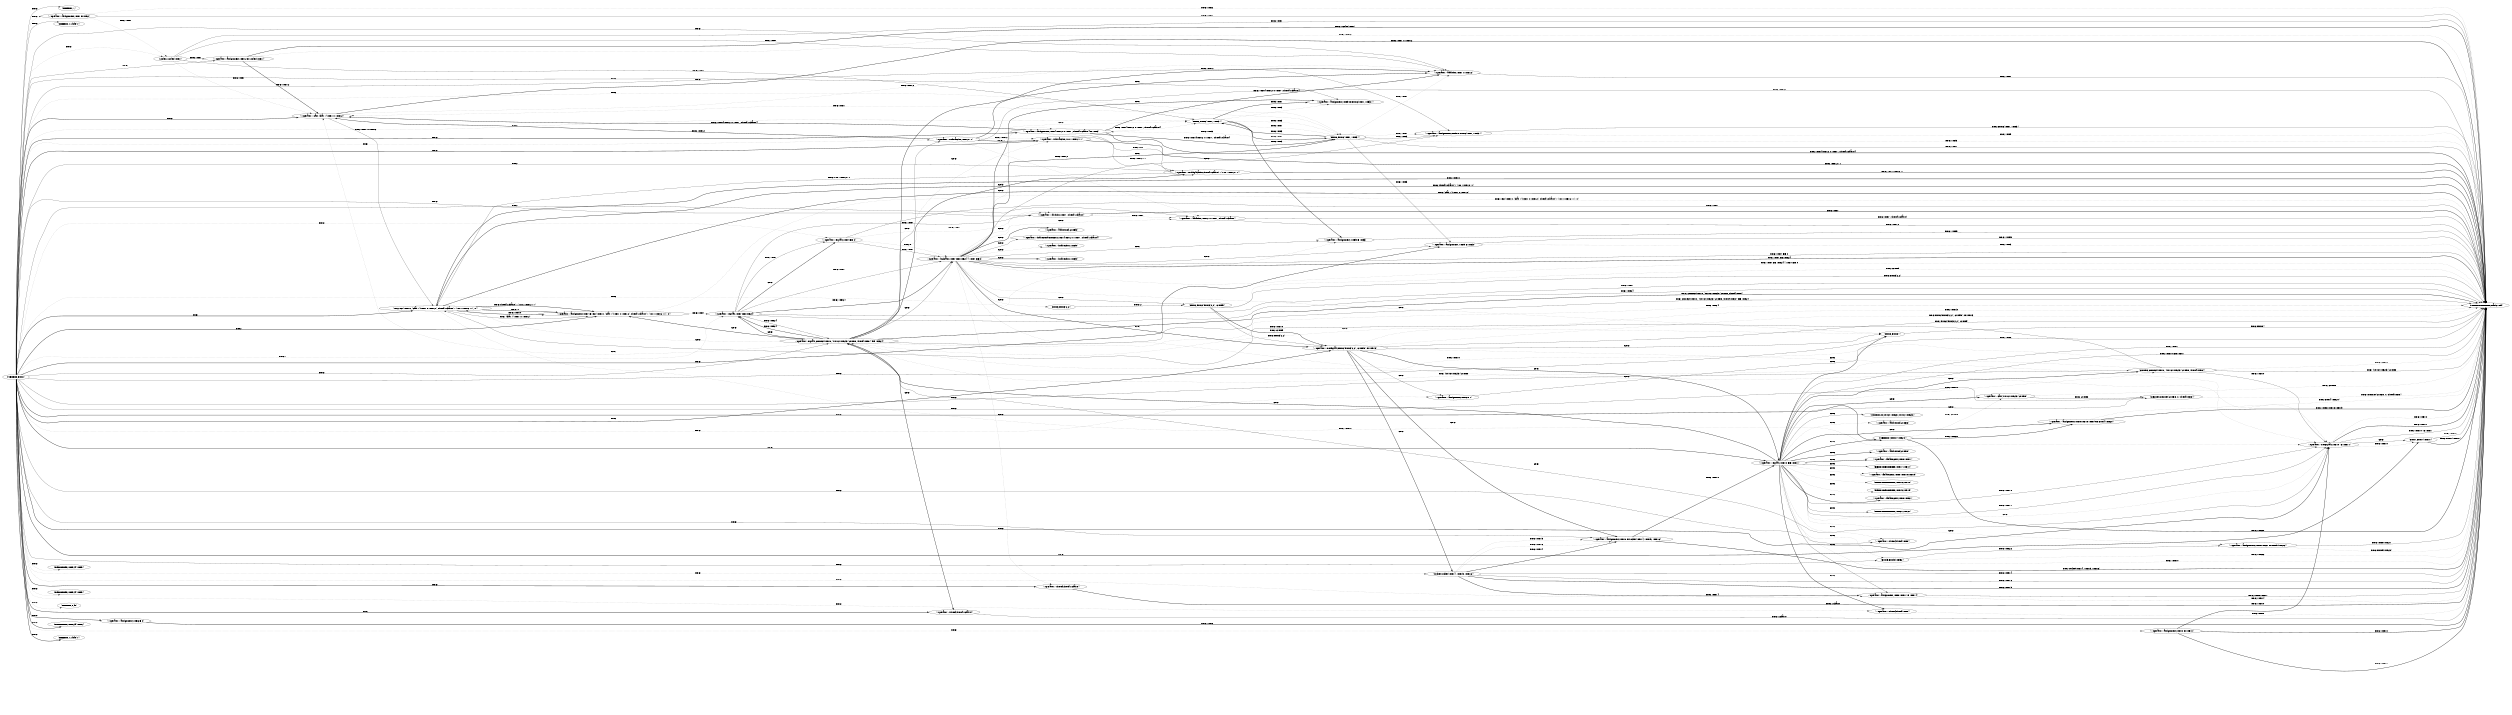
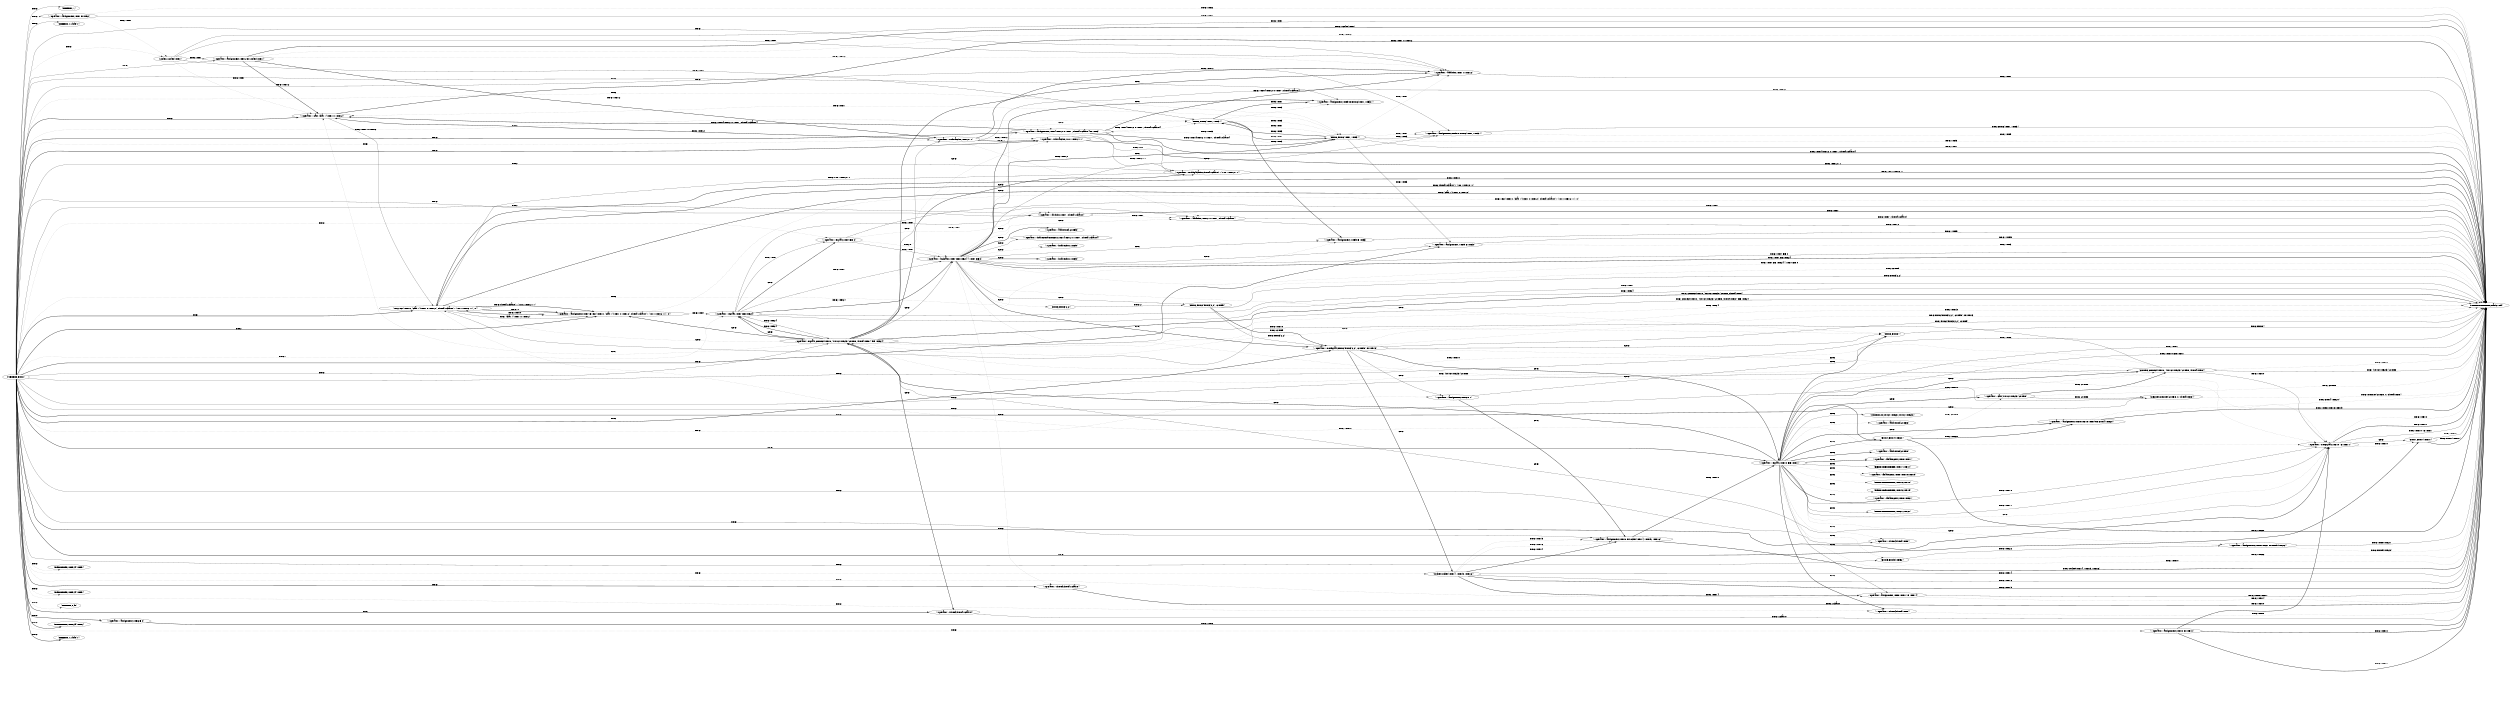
  digraph {
    rankdir=LR
    edge [style=bold]
    n1 [label="(METHOD,FUN1)"]
    n2 [label="(LITERAL,\"\",)"]
    n3 [label="(<operator>.assignment,VAR1 = VAR2)"]
    n4 [label="(LITERAL,1,while(1))"]
    n5 [label="(<operator>.assignment,VAR6 = 0)"]
    n6 [label="(<operator>.assignment,VAR10 = VAR11)"]
    n7 [label="(<operator>.assignment,VAR12 = wcslen(VAR1))"]
    n8 [label="(wcslen,wcslen(VAR1))"]
    n9 [label="(<operator>.notEquals,FUN2(FUN3(2,2), &VAR5) != VAR13)"]
    n10 [label="(<operator>.assignment,VAR6 = 1)"]
    n11 [label="(<operator>.assignment,VAR10 = socket(VAR14, VAR15, VAR16))"]
    n12 [label="(socket,socket(VAR14, VAR15, VAR16))"]
    n13 [label="(<operator>.equals,VAR10 == VAR11)"]
    n14 [label="(memset,memset(&VAR8, 0, sizeof(VAR8)))"]
    n15 [label="(<operator>.sizeOf,sizeof(VAR8))"]
    n16 [label="(<operator>.assignment,VAR8.VAR17 = VAR14)"]
-   n17 [label="(METHOD4,FUN4(VAR20))"]
+   n17 [label="(FUN4,FUN4(VAR20))"]
    n18 [label="(FUN5,FUN5(VAR52))"]
    n19 [label="(<operator>.equals,connect(VAR10, (struct VAR23*)&VAR8, sizeof(VAR8)) == VAR24)"]
    n20 [label="(connect,connect(VAR10, (struct VAR23*)&VAR8, sizeof(VAR8)))"]
    n21 [label="(<operator>.sizeOf,sizeof(VAR8))"]
    n22 [label="(<operator>.assignment,VAR7 = recv(VAR10, (char *)(VAR1 + VAR12), sizeof(wchar_t) * (100 - VAR12 - 1), 0))"]
    n23 [label="(recv,recv(VAR10, (char *)(VAR1 + VAR12), sizeof(wchar_t) * (100 - VAR12 - 1), 0))"]
    n24 [label="(<operator>.cast,(char *)(VAR1 + VAR12))"]
    n25 [label="(<operator>.addition,VAR1 + VAR12)"]
    n26 [label="(<operator>.multiplication,sizeof(wchar_t) * (100 - VAR12 - 1))"]
    n27 [label="(<operator>.sizeOf,sizeof(wchar_t))"]
    n28 [label="(<operator>.subtraction,100 - VAR12 - 1)"]
    n29 [label="(<operator>.subtraction,VAR12 - 1)"]
    n30 [label="(<operator>.equals,VAR7 == VAR24)"]
    n31 [label="(<operator>.equals,VAR7 == 0)"]
    n32 [label="(<operator>.assignment,VAR1[VAR12 + VAR7 / sizeof(wchar_t)] = VAR3)"]
    n33 [label="(<operator>.addition,VAR12 + VAR7 / sizeof(wchar_t))"]
    n34 [label="(<operator>.division,VAR7 / sizeof(wchar_t))"]
    n35 [label="(<operator>.sizeOf,sizeof(wchar_t))"]
    n36 [label="(<operator>.assignment,VAR9 = FUN6(VAR1, VAR3''))"]
    n37 [label="(FUN6,FUN6(VAR1, VAR3''))"]
    n38 [label="(IDENTIFIER,VAR9,if (VAR9))"]
    n39 [label="(<operator>.assignment,*VAR9 = VAR3)"]
    n40 [label="(<operator>.assignment,VAR9 = FUN6(VAR1, VAR3''))"]
    n41 [label="(FUN6,FUN6(VAR1, VAR3''))"]
    n42 [label="(IDENTIFIER,VAR9,if (VAR9))"]
    n43 [label="(<operator>.assignment,*VAR9 = VAR3)"]
    n44 [label="(LITERAL,0,do)"]
    n45 [label="(<operator>.notEquals,VAR10 != VAR11)"]
    n46 [label="(FUN7,FUN7(VAR10))"]
    n47 [label="(IDENTIFIER,VAR6,if (VAR6))"]
    n48 [label="(FUN8,FUN8())"]
    n49 [label="(LITERAL,1,while(1))"]
    n50 [label="(METHOD_RETURN,static void)"]
    n51 [label="(FUN3,FUN3(2,2))"]
    n52 [label="(FUN2,FUN2(FUN3(2,2), &VAR5))"]
    n53 [label="(<operator>.assignment,VAR8.VAR18.VAR19 = FUN4(VAR20))"]
    n54 [label="(<operator>.assignment,VAR8.VAR21 = FUN5(VAR22))"]
    n55 [label="(<operator>.cast,(struct VAR23*)&VAR8)"]
    n56 [label="(<operator>.addressOf,&VAR8)"]
    n57 [label="(<operator>.fieldAccess,VAR8.VAR17)"]
    n58 [label="(FIELD_IDENTIFIER,VAR17,VAR17)"]
    n59 [label="(<operator>.fieldAccess,VAR8.VAR18.VAR19)"]
    n60 [label="(FIELD_IDENTIFIER,VAR18,VAR18)"]
    n61 [label="(FIELD_IDENTIFIER,VAR19,VAR19)"]
    n62 [label="(<operator>.fieldAccess,VAR8.VAR21)"]
    n63 [label="(FIELD_IDENTIFIER,VAR21,VAR21)"]
    n64 [label="(UNKNOWN,struct VAR23*,struct VAR23*)"]
    n65 [label="(<operator>.addressOf,&VAR8)"]
    n66 [label="(<operator>.logicalOr,VAR7 == VAR24 || VAR7 == 0)"]
    n67 [label="(<operator>.addressOf,&VAR5)"]
    n68 [label="(<operator>.indirectIndexAccess,VAR1[VAR12 + VAR7 / sizeof(wchar_t)])"]
    n69 [label="(<operator>.indirection,*VAR9)"]
    n70 [label="(<operator>.indirection,*VAR9)"]
    n1 -> n2 [label="DDG: " style=solid]
    n1 -> n3 [label="DDG: " style=dotted]
    n1 -> n4 [label="DDG: " style=solid]
    n1 -> n5 [label="DDG: "]
    n1 -> n6 [label="DDG: " style=dotted]
    n1 -> n7 [label="DDG: " style=solid]
    n1 -> n8 [label="DDG: " style=dotted]
    n1 -> n9 [label="DDG: "]
    n1 -> n10 [label="DDG: " style=dotted]
    n1 -> n11 [label="DDG: " style=solid]
    n1 -> n12 [label="DDG: " style=dotted]
    n1 -> n13 [label="DDG: "]
    n1 -> n14 [label="DDG: " style=solid]
    n1 -> n15 [label="DDG: " style=solid]
    n1 -> n16 [label="DDG: " style=dotted]
    n1 -> n17 [label="DDG: "]
    n1 -> n18 [label="DDG: " style=solid]
    n1 -> n19 [label="DDG: " style=solid]
    n1 -> n20 [label="DDG: " style=solid]
    n1 -> n21 [label="DDG: " style=dotted]
    n1 -> n22 [label="DDG: "]
    n1 -> n23 [label="DDG: "]
    n1 -> n24 [label="DDG: "]
    n1 -> n25 [label="DDG: " style=solid]
    n1 -> n26 [label="DDG: " style=solid]
    n1 -> n27 [label="DDG: "]
    n1 -> n28 [label="DDG: "]
    n1 -> n29 [label="DDG: " style=dotted]
    n1 -> n30 [label="DDG: 1" style=dotted]
    n1 -> n31 [label="DDG: " style=dotted]
    n1 -> n32 [label="DDG: "]
    n1 -> n33 [label="DDG: " style=solid]
    n1 -> n34 [label="DDG: " style=solid]
    n1 -> n35 [label="DDG: "]
    n1 -> n36 [label="DDG: " style=solid]
    n1 -> n37 [label="DDG: " style=dotted]
    n1 -> n38 [label="DDG: " style=dotted]
    n1 -> n39 [label="DDG: " style=dotted]
    n1 -> n40 [label="DDG: " style=solid]
    n1 -> n41 [label="DDG: " style=dotted]
    n1 -> n42 [label="DDG: " style=dotted]
    n1 -> n43 [label="DDG: "]
    n1 -> n44 [label="DDG: " style=dotted]
    n1 -> n45 [label="DDG: "]
    n1 -> n46 [label="DDG: "]
    n1 -> n47 [label="DDG: "]
    n1 -> n48 [label="DDG: " style=solid]
    n1 -> n49 [label="DDG: "]
    n3 -> n8 [label="DDG: VAR1" style=dotted]
    n3 -> n50 [label="DDG: VAR1" style=solid]
    n3 -> n50 [label="DDG: VAR2" style=dotted]
    n5 -> n50 [label="DDG: VAR6"]
    n6 -> n45 [label="DDG: VAR10"]
    n6 -> n50 [label="DDG: VAR10"]
    n6 -> n50 [label="DDG: VAR11"]
    n7 -> n24 [label="DDG: VAR12"]
-   n24 -> n25 [label="DDG: VAR12" style=dotted]
+   n7 -> n25 [label="DDG: VAR12" style=dotted]
+   n7 -> n29 [label="DDG: VAR12"]
    n7 -> n50 [label="DDG: wcslen(VAR1)"]
    n7 -> n50 [label="DDG: VAR12" style=dotted]
    n8 -> n7 [label="DDG: VAR1" style=solid]
    n8 -> n24 [label="DDG: VAR1" style=dotted]
    n8 -> n25 [label="DDG: VAR1" style=solid]
    n8 -> n37 [label="DDG: VAR1" style=solid]
    n8 -> n50 [label="DDG: VAR1" style=solid]
    n9 -> n10 [label="CDG: " style=solid]
-   n9 -> n11 [label="CDG: "]
+   n10 -> n11 [label="CDG: "]
    n9 -> n12 [label="CDG: "]
    n9 -> n13 [label="CDG: "]
    n9 -> n45 [label="CDG: " style=dotted]
    n9 -> n48 [label="CDG: " style=solid]
    n9 -> n50 [label="DDG: FUN2(FUN3(2,2), &VAR5)" style=solid]
    n9 -> n50 [label="DDG: VAR13" style=dotted]
    n9 -> n50 [label="DDG: FUN2(FUN3(2,2), &VAR5) != VAR13" style=dotted]
    n10 -> n50 [label="DDG: VAR6" style=solid]
    n11 -> n13 [label="DDG: VAR10"]
    n11 -> n50 [label="DDG: socket(VAR14, VAR15, VAR16)"]
    n12 -> n11 [label="DDG: VAR14"]
    n12 -> n11 [label="DDG: VAR15" style=dotted]
    n12 -> n11 [label="DDG: VAR16" style=dotted]
    n12 -> n16 [label="DDG: VAR14"]
    n12 -> n50 [label="DDG: VAR16" style=solid]
    n12 -> n50 [label="DDG: VAR15"]
    n12 -> n50 [label="DDG: VAR14" style=solid]
    n13 -> n14 [label="CDG: " style=solid]
    n13 -> n15 [label="CDG: " style=dotted]
    n13 -> n16 [label="CDG: " style=solid]
    n13 -> n17 [label="CDG: "]
    n13 -> n18 [label="CDG: " style=dotted]
    n13 -> n19 [label="CDG: "]
    n13 -> n20 [label="DDG: VAR10" style=dotted]
    n13 -> n20 [label="CDG: "]
    n13 -> n21 [label="CDG: "]
    n13 -> n45 [label="DDG: VAR10" style=solid]
    n13 -> n45 [label="DDG: VAR11" style=solid]
    n13 -> n45 [label="CDG: " style=dotted]
    n13 -> n48 [label="CDG: "]
    n13 -> n50 [label="DDG: VAR10 == VAR11" style=solid]
    n13 -> n50 [label="DDG: VAR10" style=dotted]
    n13 -> n50 [label="DDG: VAR11" style=solid]
    n13 -> n53 [label="CDG: "]
    n13 -> n54 [label="CDG: " style=dotted]
    n13 -> n55 [label="CDG: "]
    n13 -> n56 [label="CDG: "]
    n13 -> n57 [label="CDG: "]
    n13 -> n58 [label="CDG: " style=solid]
    n13 -> n59 [label="CDG: " style=dotted]
    n13 -> n60 [label="CDG: " style=dotted]
    n13 -> n61 [label="CDG: " style=dotted]
    n13 -> n62 [label="CDG: "]
    n13 -> n63 [label="CDG: " style=solid]
    n13 -> n64 [label="CDG: " style=solid]
    n13 -> n65 [label="CDG: " style=dotted]
    n14 -> n50 [label="DDG: memset(&VAR8, 0, sizeof(VAR8))" style=dotted]
    n16 -> n50 [label="DDG: VAR14" style=dotted]
    n16 -> n50 [label="DDG: VAR8.VAR17" style=solid]
    n17 -> n50 [label="DDG: VAR20"]
    n17 -> n53 [label="DDG: VAR20"]
    n17 -> n55 [label="DDG: &VAR8" style=dotted]
    n18 -> n50 [label="DDG: VAR22" style=dotted]
    n18 -> n54 [label="DDG: VAR22" style=solid]
    n19 -> n22 [label="CDG: "]
    n19 -> n23 [label="CDG: " style=dotted]
    n19 -> n24 [label="CDG: " style=dotted]
    n19 -> n25 [label="CDG: "]
    n19 -> n26 [label="CDG: "]
    n19 -> n27 [label="CDG: "]
    n19 -> n28 [label="CDG: " style=dotted]
    n19 -> n29 [label="CDG: " style=solid]
    n19 -> n30 [label="DDG: VAR24"]
    n19 -> n30 [label="CDG: "]
    n19 -> n45 [label="CDG: " style=solid]
    n19 -> n48 [label="CDG: " style=dotted]
    n19 -> n50 [label="DDG: connect(VAR10, (struct VAR23*)&VAR8, sizeof(VAR8)) == VAR24" style=solid]
    n19 -> n50 [label="DDG: VAR24" style=dotted]
    n19 -> n50 [label="DDG: connect(VAR10, (struct VAR23*)&VAR8, sizeof(VAR8))"]
    n19 -> n66 [label="CDG: " style=solid]
    n20 -> n19 [label="DDG: VAR10" style=dotted]
    n20 -> n19 [label="DDG: (struct VAR23*)&VAR8" style=dotted]
    n20 -> n23 [label="DDG: VAR10" style=solid]
    n20 -> n45 [label="DDG: VAR10" style=solid]
    n20 -> n50 [label="DDG: (struct VAR23*)&VAR8" style=solid]
    n20 -> n50 [label="DDG: VAR10" style=dotted]
    n21 -> n50 [label="DDG: VAR8" style=dotted]
    n22 -> n30 [label="DDG: VAR7" style=dotted]
    n22 -> n50 [label="DDG: recv(VAR10, (char *)(VAR1 + VAR12), sizeof(wchar_t) * (100 - VAR12 - 1), 0)" style=dotted]
    n23 -> n22 [label="DDG: VAR10"]
    n23 -> n22 [label="DDG: (char *)(VAR1 + VAR12)" style=solid]
    n23 -> n22 [label="DDG: sizeof(wchar_t) * (100 - VAR12 - 1)"]
    n23 -> n22 [label="DDG: 0"]
    n23 -> n45 [label="DDG: VAR10" style=dotted]
    n23 -> n50 [label="DDG: VAR10"]
    n23 -> n50 [label="DDG: sizeof(wchar_t) * (100 - VAR12 - 1)"]
    n23 -> n50 [label="DDG: (char *)(VAR1 + VAR12)"]
    n24 -> n23 [label="DDG: VAR1 + VAR12" style=solid]
    n24 -> n50 [label="DDG: VAR1 + VAR12"]
    n25 -> n50 [label="DDG: VAR1" style=solid]
    n26 -> n23 [label="DDG: 100 - VAR12 - 1" style=solid]
    n26 -> n50 [label="DDG: 100 - VAR12 - 1"]
    n27 -> n50 [label="DDG: wchar_t" style=solid]
    n28 -> n26 [label="DDG: 100" style=solid]
    n28 -> n26 [label="DDG: VAR12 - 1" style=solid]
    n28 -> n50 [label="DDG: VAR12 - 1"]
    n29 -> n24 [label="DDG: VAR12"]
    n29 -> n25 [label="DDG: VAR12"]
    n29 -> n28 [label="DDG: VAR12" style=dotted]
    n29 -> n28 [label="DDG: 1"]
    n29 -> n33 [label="DDG: VAR12" style=dotted]
    n29 -> n50 [label="DDG: VAR12" style=solid]
    n30 -> n19 [label="DDG: VAR24" style=solid]
    n30 -> n31 [label="DDG: VAR7" style=solid]
    n30 -> n31 [label="CDG: "]
    n30 -> n34 [label="DDG: VAR7" style=solid]
    n30 -> n50 [label="DDG: VAR24" style=solid]
    n30 -> n50 [label="DDG: VAR7" style=solid]
    n30 -> n66 [label="DDG: VAR7" style=solid]
    n30 -> n66 [label="DDG: VAR24"]
    n31 -> n34 [label="DDG: VAR7" style=dotted]
    n31 -> n50 [label="DDG: VAR7" style=solid]
    n31 -> n66 [label="DDG: VAR7" style=solid]
    n31 -> n66 [label="DDG: 0" style=dotted]
    n32 -> n24 [label="DDG: VAR1[VAR12 + VAR7 / sizeof(wchar_t)]"]
    n32 -> n25 [label="DDG: VAR1[VAR12 + VAR7 / sizeof(wchar_t)]"]
    n32 -> n37 [label="DDG: VAR1[VAR12 + VAR7 / sizeof(wchar_t)]" style=dotted]
    n32 -> n41 [label="DDG: VAR1[VAR12 + VAR7 / sizeof(wchar_t)]"]
    n32 -> n50 [label="DDG: VAR1[VAR12 + VAR7 / sizeof(wchar_t)]"]
    n33 -> n50 [label="DDG: VAR7 / sizeof(wchar_t)" style=solid]
    n33 -> n50 [label="DDG: VAR12" style=solid]
    n34 -> n33 [label="DDG: VAR7" style=dotted]
    n34 -> n50 [label="DDG: VAR7"]
    n35 -> n50 [label="DDG: wchar_t"]
    n37 -> n36 [label="DDG: VAR1"]
    n37 -> n36 [label="DDG: VAR3" style=dotted]
    n37 -> n39 [label="DDG: VAR3"]
    n37 -> n41 [label="DDG: VAR1"]
    n37 -> n41 [label="DDG: VAR3" style=dotted]
    n39 -> n50 [label="DDG: *VAR9" style=solid]
    n40 -> n50 [label="DDG: VAR9" style=dotted]
    n40 -> n50 [label="DDG: FUN6(VAR1, VAR3'')" style=solid]
    n41 -> n24 [label="DDG: VAR1" style=dotted]
    n41 -> n25 [label="DDG: VAR1" style=dotted]
    n41 -> n32 [label="DDG: VAR3" style=dotted]
    n41 -> n37 [label="DDG: VAR1" style=dotted]
    n41 -> n37 [label="DDG: VAR3"]
    n41 -> n40 [label="DDG: VAR1" style=dotted]
    n41 -> n40 [label="DDG: VAR3" style=solid]
    n41 -> n43 [label="DDG: VAR3" style=solid]
    n41 -> n50 [label="DDG: VAR3" style=dotted]
    n41 -> n50 [label="DDG: VAR1" style=solid]
    n43 -> n50 [label="DDG: *VAR9" style=solid]
    n43 -> n50 [label="DDG: VAR3" style=dotted]
    n45 -> n46 [label="DDG: VAR10" style=dotted]
    n45 -> n46 [label="CDG: " style=solid]
    n45 -> n50 [label="DDG: VAR10" style=dotted]
    n45 -> n50 [label="DDG: VAR11"]
    n45 -> n50 [label="DDG: VAR10 != VAR11" style=solid]
    n46 -> n50 [label="DDG: FUN7(VAR10)"]
    n46 -> n50 [label="DDG: VAR10" style=solid]
    n48 -> n50 [label="DDG: FUN8()" style=solid]
    n51 -> n52 [label="DDG: 2" style=solid]
    n52 -> n9 [label="DDG: FUN3(2,2)" style=solid]
    n52 -> n9 [label="DDG: &VAR5"]
    n52 -> n50 [label="DDG: FUN3(2,2)" style=solid]
    n52 -> n50 [label="DDG: &VAR5" style=dotted]
    n53 -> n50 [label="DDG: VAR8.VAR18.VAR19"]
    n53 -> n50 [label="DDG: FUN4(VAR20)" style=dotted]
    n54 -> n50 [label="DDG: FUN5(VAR22)" style=dotted]
    n54 -> n50 [label="DDG: VAR8.VAR21" style=solid]
    n55 -> n14 [label="DDG: &VAR8" style=solid]
+   n55 -> n20 [label="DDG: &VAR8"]
    n55 -> n50 [label="DDG: &VAR8" style=dotted]
    n66 -> n9 [label="CDG: "]
    n66 -> n32 [label="CDG: " style=dotted]
    n66 -> n33 [label="CDG: " style=dotted]
    n66 -> n34 [label="CDG: " style=dotted]
    n66 -> n35 [label="CDG: " style=dotted]
    n66 -> n36 [label="CDG: "]
    n66 -> n37 [label="CDG: " style=dotted]
    n66 -> n39 [label="CDG: " style=solid]
    n66 -> n40 [label="CDG: " style=solid]
    n66 -> n41 [label="CDG: "]
    n66 -> n43 [label="CDG: " style=solid]
    n66 -> n45 [label="CDG: " style=dotted]
    n66 -> n48 [label="CDG: " style=dotted]
    n66 -> n50 [label="DDG: VAR7 == 0" style=solid]
    n66 -> n50 [label="DDG: VAR7 == VAR24"]
    n66 -> n50 [label="DDG: VAR7 == VAR24 || VAR7 == 0" style=dotted]
    n66 -> n51 [label="CDG: " style=dotted]
    n66 -> n52 [label="CDG: " style=solid]
    n66 -> n67 [label="CDG: "]
    n66 -> n68 [label="CDG: " style=solid]
    n66 -> n69 [label="CDG: " style=dotted]
    n66 -> n70 [label="CDG: "]
  }
